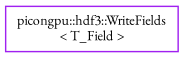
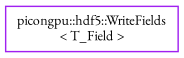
  digraph {
    rankdir=LR
    fontname="EB Garamond"
-   n1 [color=purple fillcolor=white fontname="EB Garamond" fontsize=10 height=0.2 label="picongpu::hdf3::WriteFields\l\< T_Field \>" shape=record style=filled width=0.4]
+   n1 [color=purple fillcolor=white fontname="EB Garamond" fontsize=10 height=0.2 label="picongpu::hdf5::WriteFields\l\< T_Field \>" shape=record style=filled width=0.4]
  }
